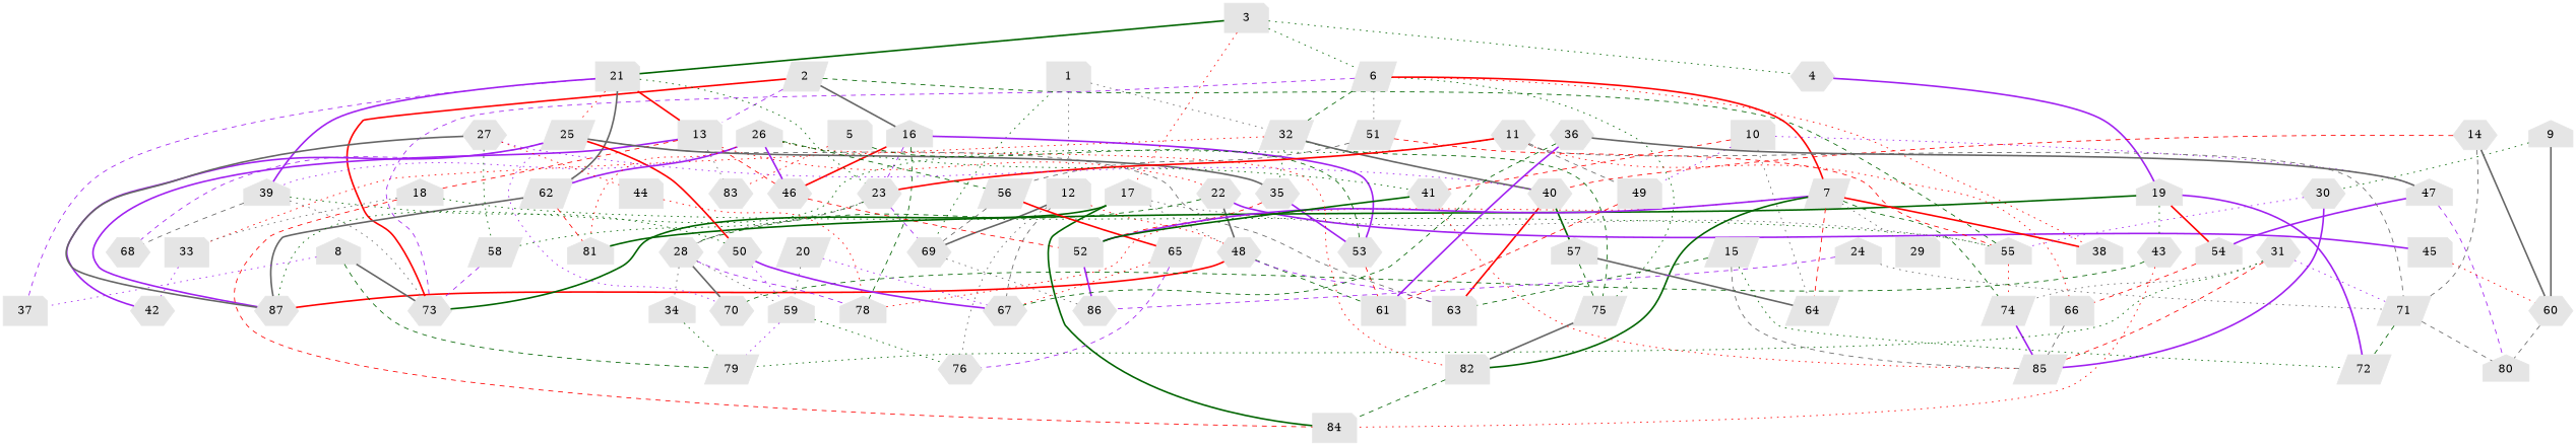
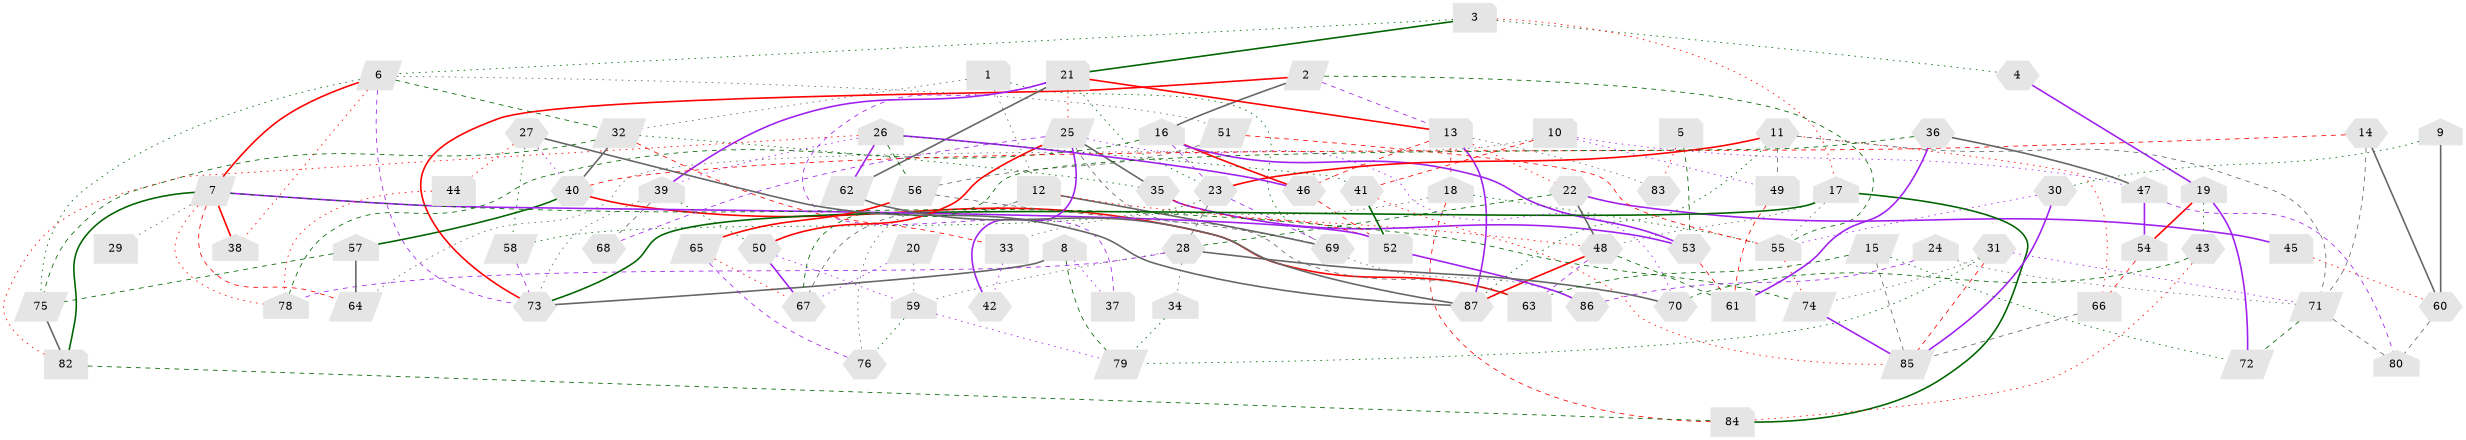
  graph {
    node [color=gray90 shape=hexagon style=filled]
    edge [color=gray40 style=dotted]
    1 [shape=note]
    12 [shape=note]
    32 [shape=parallelogram]
    69
    48
    67
    76
    75 [shape=parallelogram]
    40
    33 [shape=note]
    35
    86
    2 [shape=parallelogram]
    13 [shape=note]
    16 [shape=house]
    73
    55 [shape=house]
    83
    n19 [label=87]
    18 [shape=house]
    22
    46
    53
    78 [shape=house]
    23
    66 [shape=note]
    85 [shape=parallelogram]
    3 [shape=note]
    4
    6 [shape=parallelogram]
    17 [shape=house]
    21 [shape=note]
    19 [shape=house]
    7 [shape=parallelogram]
    38 [shape=house]
    51 [shape=parallelogram]
    84 [shape=note]
    37 [shape=note]
    25 [shape=parallelogram]
    39 [shape=house]
    62 [shape=parallelogram]
    72 [shape=parallelogram]
    43
    54 [shape=house]
-   81 [shape=house]
    5 [shape=note]
    61 [shape=note]
    29 [shape=note]
    52 [shape=note]
    64 [shape=parallelogram]
    74 [shape=parallelogram]
    82 [shape=note]
    56 [shape=parallelogram]
    8 [shape=house]
    79 [shape=parallelogram]
    9 [shape=house]
    30
    60
    80 [shape=house]
    10 [shape=note]
    41
    47 [shape=house]
    49 [shape=note]
    11
    71 [shape=parallelogram]
    28
    58 [shape=parallelogram]
    63 [shape=note]
    45 [shape=note]
    14
    57 [shape=house]
    15 [shape=parallelogram]
    42
    70
    20 [shape=parallelogram]
    59 [shape=house]
    50
    68
    34 [shape=house]
    24 [shape=house]
    26 [shape=house]
    65 [shape=parallelogram]
    27
    44 [shape=note]
    31
    36
    1 -- 12
    1 -- 32
    1 -- 69 [color=darkgreen]
    12 -- 69 [style=bold]
    12 -- 48 [color=red]
    12 -- 67 [style=dashed]
    12 -- 76
    32 -- 75 [color=darkgreen style=dashed]
    32 -- 40 [style=bold]
-   32 -- 33 [color=red]
+   32 -- 33 [color=red style=dashed]
    32 -- 35 [color=darkgreen]
    69 -- 86
    48 -- n19 [color=red style=bold]
    48 -- 61 [color=darkgreen style=dashed]
    48 -- 63 [color=purple style=dashed]
    75 -- 82 [style=bold]
    40 -- 63 [color=red style=bold]
    40 -- 57 [color=darkgreen style=bold]
    33 -- 42 [color=purple]
    35 -- 53 [color=purple style=bold]
    35 -- 52 [color=red style=dashed]
    2 -- 13 [color=purple style=dashed]
    2 -- 16 [style=bold]
    2 -- 73 [color=red style=bold]
    2 -- 55 [color=darkgreen style=dashed]
    13 -- 83
    13 -- n19 [color=purple style=bold]
    13 -- 18 [color=red style=dashed]
    13 -- 22 [color=red]
    13 -- 46 [color=red style=dashed]
    16 -- 46 [color=red style=bold]
    16 -- 53 [color=purple style=bold]
    16 -- 78 [color=darkgreen style=dashed]
    16 -- 23 [color=purple style=dashed]
    55 -- 74 [color=red]
    18 -- 33
    18 -- 55 [color=darkgreen]
    18 -- 84 [color=red style=dashed]
    22 -- 48 [style=bold]
    22 -- 28 [color=darkgreen style=dashed]
    22 -- 45 [color=purple style=bold]
    46 -- 52 [color=red style=dashed]
    53 -- 61 [color=red style=dashed]
    23 -- 69 [color=purple style=dashed]
    23 -- 28 [style=dashed]
    23 -- 58 [color=darkgreen]
    66 -- 85 [style=dashed]
    3 -- 4 [color=darkgreen]
    3 -- 6 [color=darkgreen]
    3 -- 17 [color=red]
    3 -- 21 [color=darkgreen style=bold]
    4 -- 19 [color=purple style=bold]
    6 -- 32 [color=darkgreen style=dashed]
    6 -- 75 [color=darkgreen]
    6 -- 73 [color=purple style=dashed]
    6 -- 7 [color=red style=bold]
    6 -- 38 [color=red]
    6 -- 51
    17 -- 48
    17 -- 73 [color=darkgreen style=bold]
    17 -- 55
    17 -- 84 [color=darkgreen style=bold]
    21 -- 13 [color=red style=bold]
    21 -- 23 [color=darkgreen]
    21 -- 37 [color=purple style=dashed]
    21 -- 25 [color=red]
    21 -- 39 [color=purple style=bold]
    21 -- 62 [style=bold]
    19 -- 72 [color=purple style=bold]
    19 -- 43 [color=darkgreen]
    19 -- 54 [color=red style=bold]
-   19 -- 81 [color=darkgreen style=bold]
    7 -- 78 [color=red]
    7 -- 38 [color=red style=bold]
    7 -- 29
    7 -- 52 [color=purple style=bold]
    7 -- 64 [color=red style=dashed]
    7 -- 74 [color=darkgreen style=dashed]
    7 -- 82 [color=darkgreen style=bold]
    51 -- 55 [color=red style=dashed]
    51 -- 56 [style=dashed]
    25 -- 35 [style=bold]
    25 -- 63 [style=dashed]
    25 -- 42 [color=purple style=bold]
    25 -- 70 [color=purple]
    25 -- 50 [color=red style=bold]
    25 -- 68 [color=purple style=dashed]
    39 -- 73
    39 -- 50 [color=darkgreen]
    39 -- 68 [style=dashed]
    62 -- n19 [style=bold]
-   62 -- 81 [color=red style=dashed]
    43 -- 84 [color=red]
    43 -- 70 [color=darkgreen style=dashed]
    54 -- 66 [color=red style=dashed]
    5 -- 83 [color=red]
    5 -- 53 [color=darkgreen style=dashed]
    52 -- 86 [color=purple style=bold]
    74 -- 85 [color=purple style=bold]
    82 -- 84 [color=darkgreen style=dashed]
    56 -- 69 [style=dashed]
    56 -- 65 [color=red style=bold]
    8 -- 73 [style=bold]
    8 -- 37 [color=purple]
    8 -- 79 [color=darkgreen style=dashed]
    9 -- 30 [color=darkgreen]
    9 -- 60 [style=bold]
    30 -- 55 [color=purple]
    30 -- 85 [color=purple style=bold]
    60 -- 80 [style=dashed]
    10 -- 64
    10 -- 41 [color=red style=dashed]
    10 -- 47 [color=purple]
    10 -- 49 [color=purple]
    41 -- 85 [color=red]
    41 -- 52 [color=darkgreen style=bold]
    47 -- 54 [color=purple style=bold]
    47 -- 80 [color=purple style=dashed]
    49 -- 61 [color=red style=dashed]
    11 -- n19 [color=darkgreen]
    11 -- 23 [color=red style=bold]
    11 -- 66 [color=red]
    11 -- 49 [style=dashed]
    11 -- 71 [style=dashed]
    71 -- 72 [color=darkgreen style=dashed]
    71 -- 80 [style=dashed]
    28 -- 78 [color=purple style=dashed]
    28 -- 70 [style=bold]
    28 -- 59
    28 -- 34
    58 -- 73 [color=purple style=dashed]
    45 -- 60 [color=red]
    14 -- 40 [color=red style=dashed]
    14 -- 60 [style=bold]
    14 -- 71 [style=dashed]
    57 -- 75 [color=darkgreen style=dashed]
    57 -- 64 [style=bold]
    15 -- 85 [style=dashed]
    15 -- 72 [color=darkgreen]
    15 -- 63 [color=darkgreen style=dashed]
    20 -- 67 [color=purple]
    20 -- 59
    59 -- 76 [color=darkgreen]
    59 -- 79 [color=purple]
    50 -- 67 [color=purple style=bold]
    50 -- 59 [color=purple]
    34 -- 79 [color=darkgreen]
    24 -- 86 [color=purple style=dashed]
    24 -- 71
    26 -- 46 [color=purple style=bold]
    26 -- 39 [color=purple]
    26 -- 62 [color=purple style=bold]
-   26 -- 81 [color=red]
    26 -- 82 [color=red]
    26 -- 56 [color=darkgreen style=dashed]
    26 -- 41 [color=darkgreen]
    65 -- 67 [color=red]
    65 -- 76 [color=purple style=dashed]
    27 -- 40 [color=purple]
    27 -- n19 [style=bold]
    27 -- 58 [color=darkgreen]
    27 -- 44 [color=red]
    44 -- 78 [color=red]
    31 -- 85 [color=red style=dashed]
    31 -- 74
    31 -- 79 [color=darkgreen]
    31 -- 71 [color=purple]
    36 -- 67 [color=darkgreen style=dashed]
    36 -- 61 [color=purple style=bold]
    36 -- 47 [style=bold]
  }
